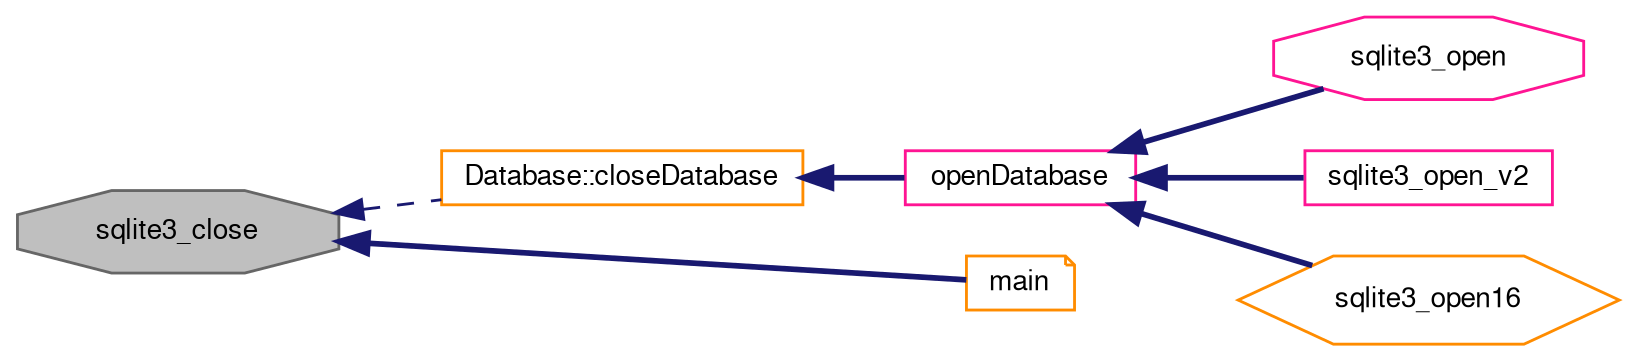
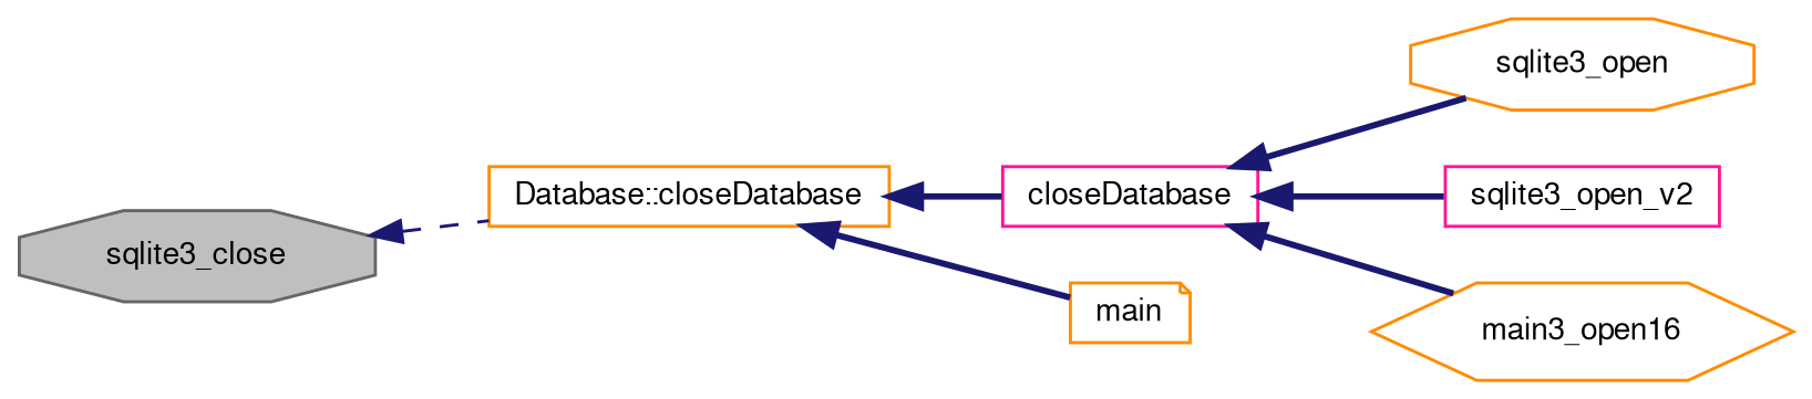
  digraph {
    rankdir=LR
    node [color=darkorange fillcolor=white fontname=FreeSans fontsize=10 shape=box style=filled]
    edge [color=midnightblue dir=back fontname=FreeSans fontsize=10 labelfontname=FreeSans labelfontsize=10 style=bold]
    n1 [color=gray40 fillcolor=grey75 fontcolor=black height=0.2 label=sqlite3_close shape=octagon width=0.4]
    n2 [height=0.2 label="Database::closeDatabase" width=0.4]
-   n3 [color=deeppink height=0.2 label=openDatabase width=0.4]
+   n3 [color=deeppink height=0.2 label=closeDatabase width=0.4]
    n4 [height=0.2 label=main shape=note width=0.4]
-   n5 [color=deeppink height=0.2 label=sqlite3_open shape=octagon width=0.4]
+   n5 [height=0.2 label=sqlite3_open shape=octagon width=0.4]
    n6 [color=deeppink height=0.2 label=sqlite3_open_v2 width=0.4]
-   n7 [height=0.2 label=sqlite3_open16 shape=hexagon width=0.4]
+   n7 [height=0.2 label=main3_open16 shape=hexagon width=0.4]
    n1 -> n2 [style=dashed]
    n2 -> n3
-   n1 -> n4
+   n2 -> n4
    n3 -> n5
    n3 -> n6
    n3 -> n7
  }
